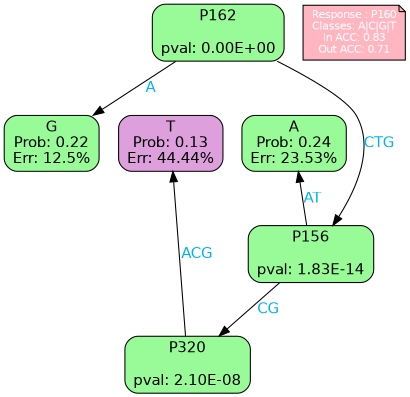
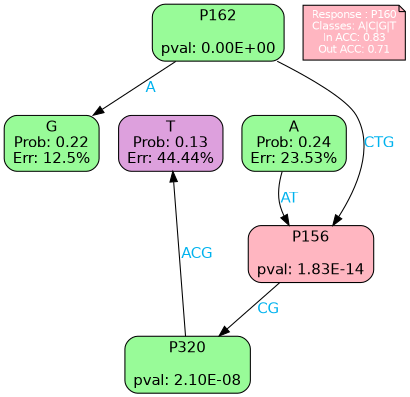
  digraph {
    ranksep=equally
    splines=polylines
    node [color=black fillcolor=palegreen fontname=helvetica shape=box style="filled, rounded"]
    edge [fontcolor=deepskyblue2 fontname=helvetica]
    n1 [label="G\nProb: 0.22\nErr: 12.5%"]
    n2 [label="A\nProb: 0.24\nErr: 23.53%"]
    n3 [fillcolor=plum label="T\nProb: 0.13\nErr: 44.44%"]
    n4 [align=left fillcolor=lightpink fontcolor=white fontsize=10 label="Response : P160\nClasses: A|C|G|T\nIn ACC: 0.83\nOut ACC: 0.71\n" shape=note style=filled]
    n5 [label="P162\n\npval: 0.00E+00"]
-   n6 [label="P156\n\npval: 1.83E-14"]
+   n6 [fillcolor=lightpink label="P156\n\npval: 1.83E-14"]
    n7 [label="P320\n\npval: 2.10E-08"]
    subgraph sub_1 {
      rank=same
      n1
      n2
      n3
    }
    subgraph sub_2 {
      rank=same
      n4
      n5
    }
    n5 -> n1 [label=A]
    n5 -> n6 [label=CTG]
-   n6 -> n2 [label=AT]
+   n2 -> n6 [label=AT]
    n6 -> n7 [label=CG]
    n7 -> n3 [label=ACG]
  }
